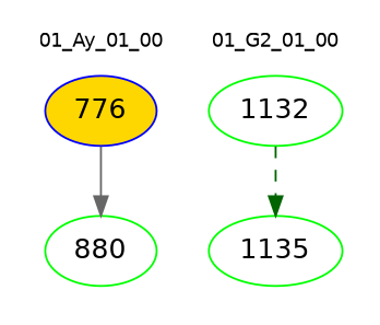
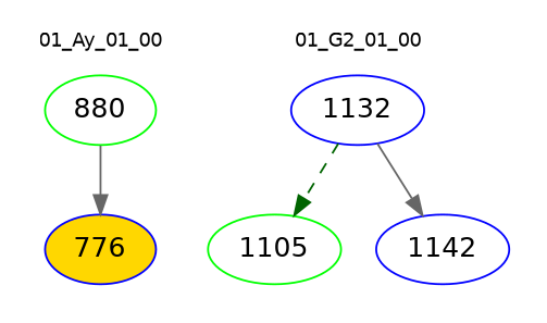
  digraph {
    fontname="DejaVu Sans"
    node [color=green fillcolor=white fontname="DejaVu Sans" style=filled]
    edge [color=gray40 fontname="DejaVu Sans" style=solid]
    n1 [label=880]
    n2 [color=blue fillcolor=gold label=776]
-   n3 [label=1132]
-   n4 [label=1135]
+   n3 [color=blue label=1132]
+   n4 [label=1105]
+   n5 [color=blue label=1142]
    subgraph cluster_1 {
      color=white
      fontsize=10
      label="01_Ay_01_00"
      n1
      n2
    }
    subgraph cluster_2 {
      color=white
      fontsize=10
      label="01_G2_01_00"
      n3
      n4
+     n5
    }
-   n2 -> n1
+   n1 -> n2
    n3 -> n4 [color=darkgreen style=dashed]
+   n3 -> n5
  }
